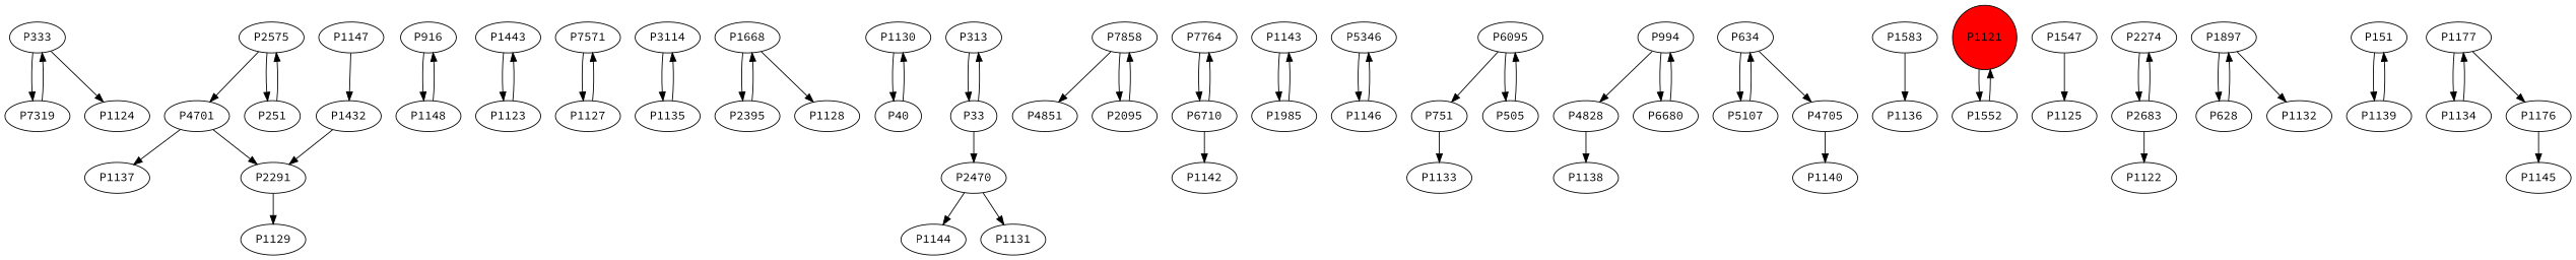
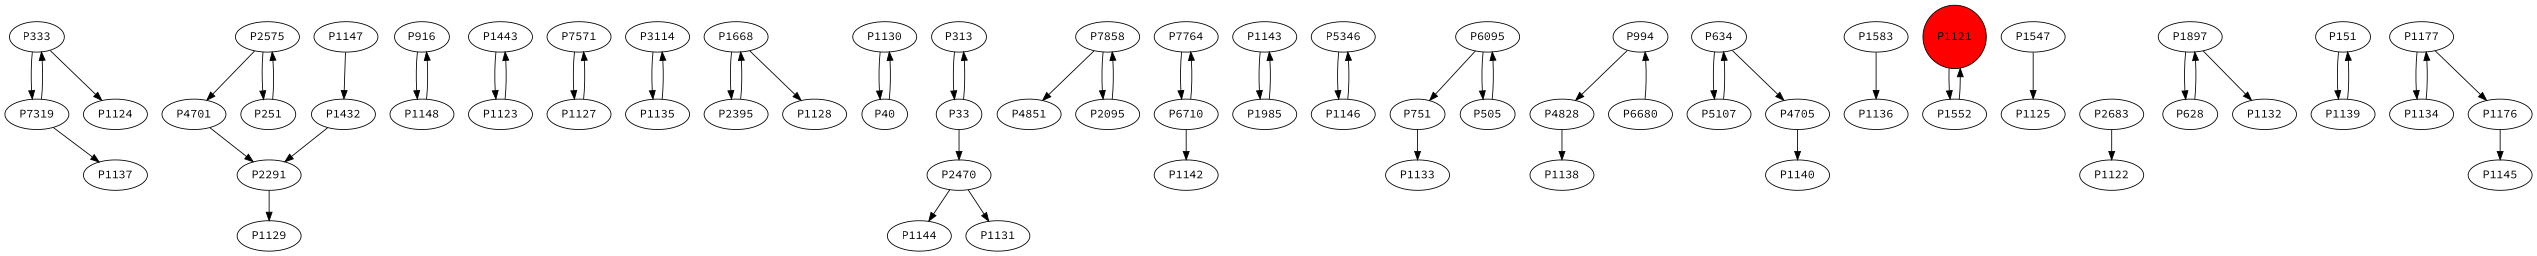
  digraph {
    fontname="Source Code Pro"
    node [fontname="Source Code Pro"]
    edge [fontname="Source Code Pro"]
    P333
    P1124
    P7319
    P1432
    P2291
    P1147
    P4701
    P1137
    P1129
    P916
    P1148
    P1443
    P1123
    P7571
    P1127
    P3114
    P1135
    P1668
    P2395
    P1128
    P1130
    P40
    P313
    P33
    P2470
    P1144
    P1131
    P7858
    P4851
    P2095
    P7764
    P6710
    P1142
    P1143
    P1985
    P5346
    P1146
    P751
    P1133
    P994
    P4828
    P6680
    P1138
    P4705
    P1140
    P1583
    P1136
    P1121 [fillcolor=red shape=circle style=filled]
    P1552
    P1547
    P1125
    P2575
    P251
-   P2274
    P2683
    P1122
    P1897
    P628
    P1132
    P6095
    P505
    P5107
    P634
    P151
    P1139
    P1177
    P1134
    P1176
    P1145
    P333 -> P1124
    P333 -> P7319
    P7319 -> P333
    P1432 -> P2291
    P2291 -> P1129
    P1147 -> P1432
    P4701 -> P2291
-   P4701 -> P1137
+   P7319 -> P1137
    P916 -> P1148
    P1148 -> P916
    P1443 -> P1123
    P1123 -> P1443
    P7571 -> P1127
    P1127 -> P7571
    P3114 -> P1135
    P1135 -> P3114
    P1668 -> P2395
    P1668 -> P1128
    P2395 -> P1668
    P1130 -> P40
    P40 -> P1130
    P313 -> P33
    P33 -> P313
    P33 -> P2470
    P2470 -> P1144
    P2470 -> P1131
    P7858 -> P4851
    P7858 -> P2095
    P2095 -> P7858
    P7764 -> P6710
    P6710 -> P7764
    P6710 -> P1142
    P1143 -> P1985
    P1985 -> P1143
    P5346 -> P1146
    P1146 -> P5346
    P751 -> P1133
    P994 -> P4828
-   P994 -> P6680
    P4828 -> P1138
    P6680 -> P994
    P4705 -> P1140
    P1583 -> P1136
    P1121 -> P1552
    P1552 -> P1121
    P1547 -> P1125
    P2575 -> P4701
    P2575 -> P251
    P251 -> P2575
-   P2274 -> P2683
-   P2683 -> P2274
    P2683 -> P1122
    P1897 -> P628
    P1897 -> P1132
    P628 -> P1897
    P6095 -> P751
    P6095 -> P505
    P505 -> P6095
    P5107 -> P634
    P634 -> P4705
    P634 -> P5107
    P151 -> P1139
    P1139 -> P151
    P1177 -> P1134
    P1177 -> P1176
    P1134 -> P1177
    P1176 -> P1145
  }
